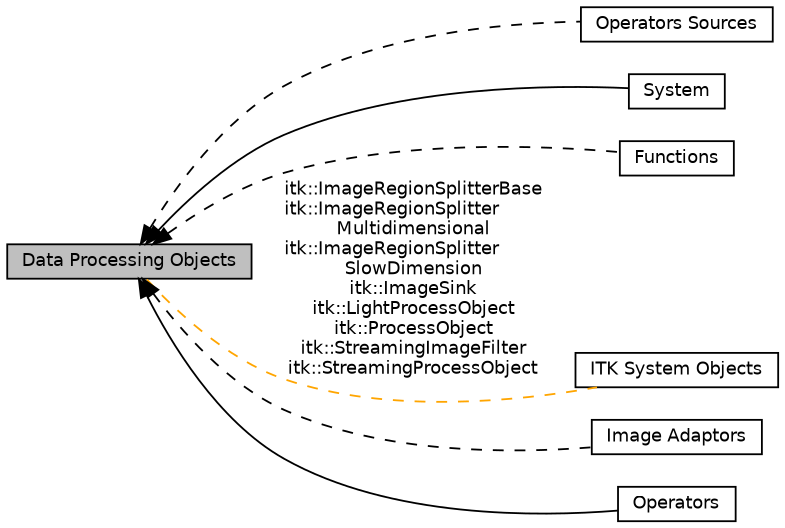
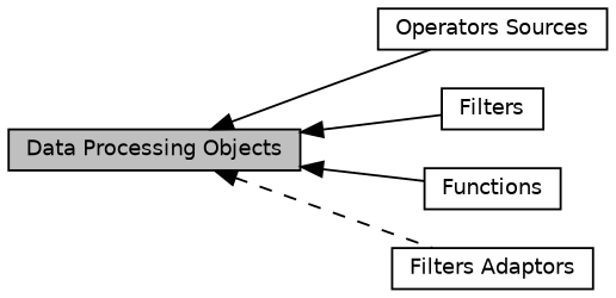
  digraph {
    rankdir=LR
    node [color=black fillcolor=white fontname=Helvetica fontsize=10 shape=box style=filled]
    edge [dir=back fontname=Helvetica fontsize=10 labelfontname=Helvetica labelfontsize=10 shape=plaintext style=solid]
    n1 [fillcolor=grey75 fontcolor=black height=0.2 label="Data Processing Objects" width=0.4]
    n2 [height=0.2 label="Operators Sources" width=0.4]
-   n3 [height=0.2 label=System width=0.4]
+   n3 [height=0.2 label=Filters width=0.4]
    n4 [height=0.2 label=Functions width=0.4]
-   n5 [height=0.2 label="ITK System Objects" width=0.4]
-   n6 [height=0.2 label="Image Adaptors" width=0.4]
-   n7 [height=0.2 label=Operators width=0.4]
-   n1 -> n2 [style=dashed]
+   n6 [height=0.2 label="Filters Adaptors" width=0.4]
+   n1 -> n2
    n1 -> n3
-   n1 -> n4 [style=dashed]
-   n1 -> n5 [color=orange dir=none label="itk::ImageRegionSplitterBase\nitk::ImageRegionSplitter\lMultidimensional\nitk::ImageRegionSplitter\lSlowDimension\nitk::ImageSink\nitk::LightProcessObject\nitk::ProcessObject\nitk::StreamingImageFilter\nitk::StreamingProcessObject" style=dashed]
+   n1 -> n4
    n1 -> n6 [style=dashed]
-   n1 -> n7
  }
